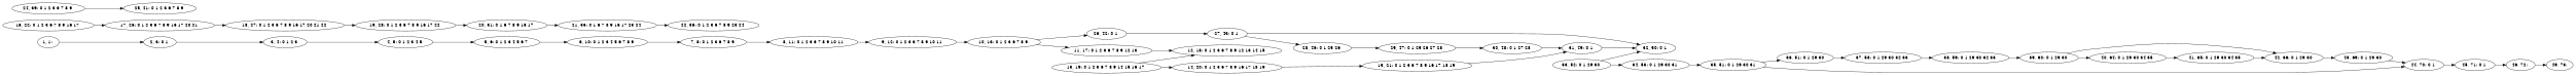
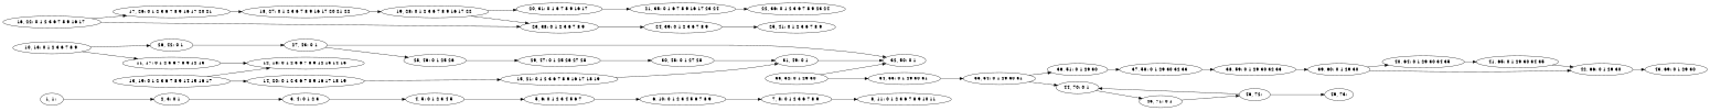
  digraph {
    rankdir=LR
    n1 [label="1, 1: "]
    n2 [label="2, 3: 0 1 "]
    n3 [label="3, 4: 0 1 2 3 "]
    n4 [label="4, 5: 0 1 2 3 4 5 "]
    n5 [label="5, 6: 0 1 2 3 4 5 6 7 "]
    n6 [label="6, 10: 0 1 2 3 4 5 6 7 8 9 "]
    n7 [label="7, 8: 0 1 2 3 6 7 8 9 "]
    n8 [label="8, 11: 0 1 2 3 6 7 8 9 10 11 "]
-   n9 [label="9, 12: 0 1 2 3 6 7 8 9 10 11 "]
    n10 [label="10, 13: 0 1 2 3 6 7 8 9 "]
    n11 [label="11, 17: 0 1 2 3 6 7 8 9 12 13 "]
    n12 [label="26, 42: 0 1 "]
    n13 [label="12, 18: 0 1 2 3 6 7 8 9 12 13 14 15 "]
    n14 [label="27, 43: 0 1 "]
    n15 [label="13, 19: 0 1 2 3 6 7 8 9 14 15 16 17 "]
    n16 [label="14, 20: 0 1 2 3 6 7 8 9 16 17 18 19 "]
    n17 [label="15, 21: 0 1 2 3 6 7 8 9 16 17 18 19 "]
    n18 [label="31, 49: 0 1 "]
    n19 [label="16, 22: 0 1 2 3 6 7 8 9 16 17 "]
    n20 [label="17, 26: 0 1 2 3 6 7 8 9 16 17 20 21 "]
+   n21 [label="23, 38: 0 1 2 3 6 7 8 9 "]
    n22 [label="18, 27: 0 1 2 3 6 7 8 9 16 17 20 21 22 "]
    n23 [label="24, 39: 0 1 2 3 6 7 8 9 "]
    n24 [label="19, 28: 0 1 2 3 6 7 8 9 16 17 22 "]
    n25 [label="20, 31: 0 1 6 7 8 9 16 17 "]
    n26 [label="21, 35: 0 1 6 7 8 9 16 17 23 24 "]
    n27 [label="22, 36: 0 1 2 3 6 7 8 9 23 24 "]
    n28 [label="25, 41: 0 1 2 3 6 7 8 9 "]
    n29 [label="28, 46: 0 1 25 26 "]
    n30 [label="32, 50: 0 1 "]
    n31 [label="29, 47: 0 1 25 26 27 28 "]
    n32 [label="30, 48: 0 1 27 28 "]
    n33 [label="33, 52: 0 1 29 30 "]
    n34 [label="34, 53: 0 1 29 30 31 "]
-   n35 [label="35, 51: 0 1 29 30 31"]
+   n35 [label="35, 54: 0 1 29 30 31 "]
    n36 [label="36, 51: 0 1 29 30"]
    n37 [label="44, 70: 0 1 "]
    n38 [label="37, 58: 0 1 29 30 32 33 "]
    n39 [label="45, 71: 0 1 "]
    n40 [label="38, 59: 0 1 29 30 32 33 "]
    n41 [label="39, 60: 0 1 29 30 "]
    n42 [label="40, 64: 0 1 29 30 34 35 "]
    n43 [label="42, 66: 0 1 29 30 "]
    n44 [label="41, 65: 0 1 29 30 34 35 "]
    n45 [label="43, 69: 0 1 29 30 "]
    n46 [label="46, 72: "]
    n47 [label="49, 73:"]
    n1 -> n2
    n2 -> n3
    n3 -> n4
    n4 -> n5
    n5 -> n6
    n6 -> n7
    n7 -> n8
-   n8 -> n9
-   n9 -> n10
    n10 -> n11
    n10 -> n12
    n11 -> n13
    n12 -> n14
    n14 -> n29
    n14 -> n30
    n15 -> n13
    n15 -> n16
    n16 -> n17
    n17 -> n18
    n18 -> n30
    n19 -> n20
+   n19 -> n21
    n20 -> n22
+   n21 -> n23
    n22 -> n24
    n23 -> n28
+   n24 -> n21
    n24 -> n25
    n25 -> n26
    n26 -> n27
    n29 -> n31
    n31 -> n32
    n32 -> n18
    n33 -> n30
    n33 -> n34
    n34 -> n35
    n35 -> n36
    n35 -> n37
    n36 -> n38
    n37 -> n39
    n38 -> n40
    n39 -> n46
    n40 -> n41
    n41 -> n42
    n41 -> n43
    n42 -> n44
    n43 -> n45
    n44 -> n43
-   n45 -> n37
+   n46 -> n37
    n46 -> n47
  }
